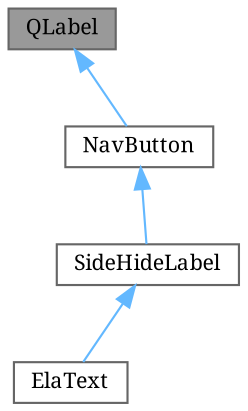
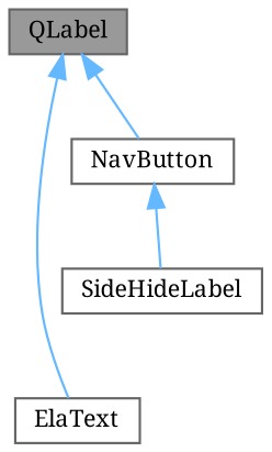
  digraph {
    fontname="Noto Serif"
    node [color=gray40 fillcolor=white fontname="Noto Serif" fontsize=10 shape=box style=filled]
    edge [color=steelblue1 dir=back fontname="Noto Serif" fontsize=10 labelfontname=Helvetica labelfontsize=10 style=solid]
    n1 [fillcolor=grey60 fontcolor=black height=0.2 label=QLabel width=0.4]
    n2 [height=0.2 label=ElaText width=0.4]
    n3 [height=0.2 label=NavButton width=0.4]
    n4 [height=0.2 label=SideHideLabel width=0.4]
-   n4 -> n2
+   n1 -> n2
    n1 -> n3
    n3 -> n4
  }
